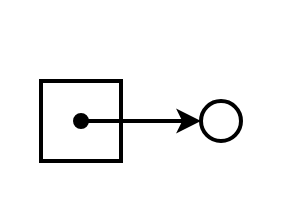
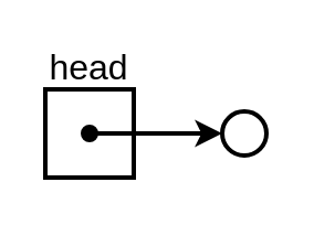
  <mxCell id="0" />
  <mxCell id="1" parent="0" />
  <mxCell id="2" value="" style="group" vertex="1" connectable="0" parent="1"><mxGeometry x="20" y="20" width="100" height="60" as="geometry" /></mxCell>
  <mxCell id="3" value="" style="rounded=0;whiteSpace=wrap;html=1;strokeWidth=2;" vertex="1" parent="2"><mxGeometry y="20" width="40" height="40" as="geometry" /></mxCell>
  <mxCell id="4" value="" style="ellipse;whiteSpace=wrap;html=1;aspect=fixed;strokeWidth=2;" vertex="1" parent="2"><mxGeometry x="80" y="30" width="20" height="20" as="geometry" /></mxCell>
  <mxCell id="5" value="" style="endArrow=classic;html=1;entryX=0;entryY=0.5;entryDx=0;entryDy=0;endFill=1;startArrow=oval;startFill=1;strokeWidth=2;" edge="1" parent="2" target="4"><mxGeometry width="50" height="50" relative="1" as="geometry"><mxPoint x="20" y="40" as="sourcePoint" /><mxPoint x="290" y="50" as="targetPoint" /></mxGeometry></mxCell>
+ <mxCell id="6" value="head" style="text;html=1;strokeColor=none;fillColor=none;align=center;verticalAlign=middle;whiteSpace=wrap;rounded=0;fontSize=16;" vertex="1" parent="2"><mxGeometry width="40" height="20" as="geometry" /></mxCell>
